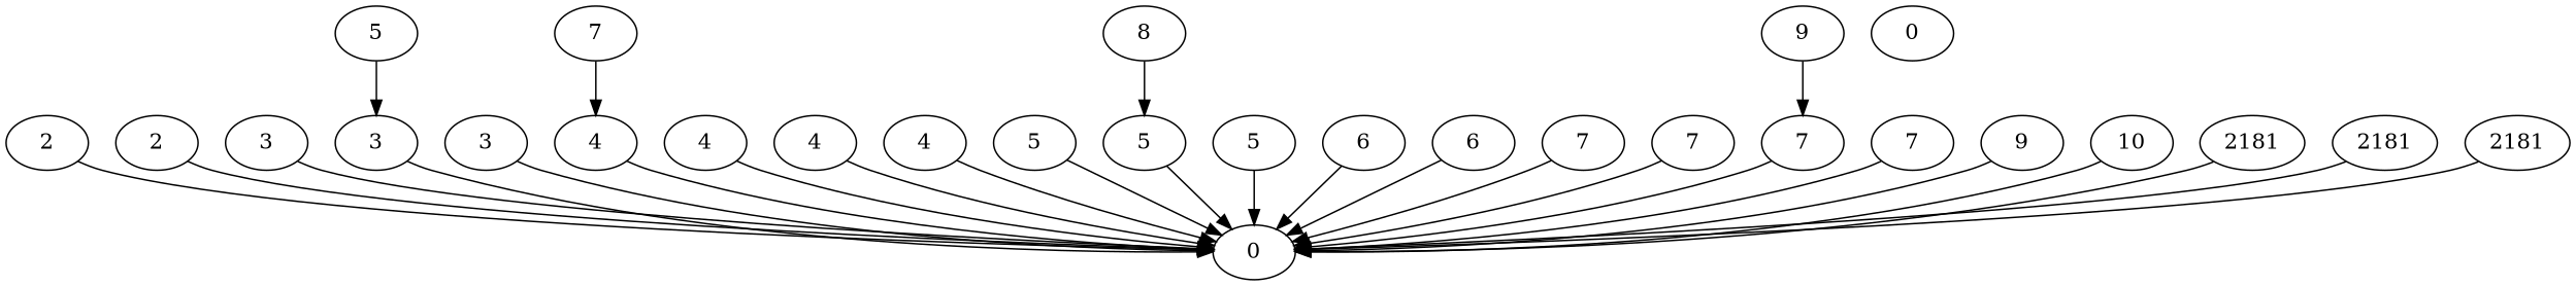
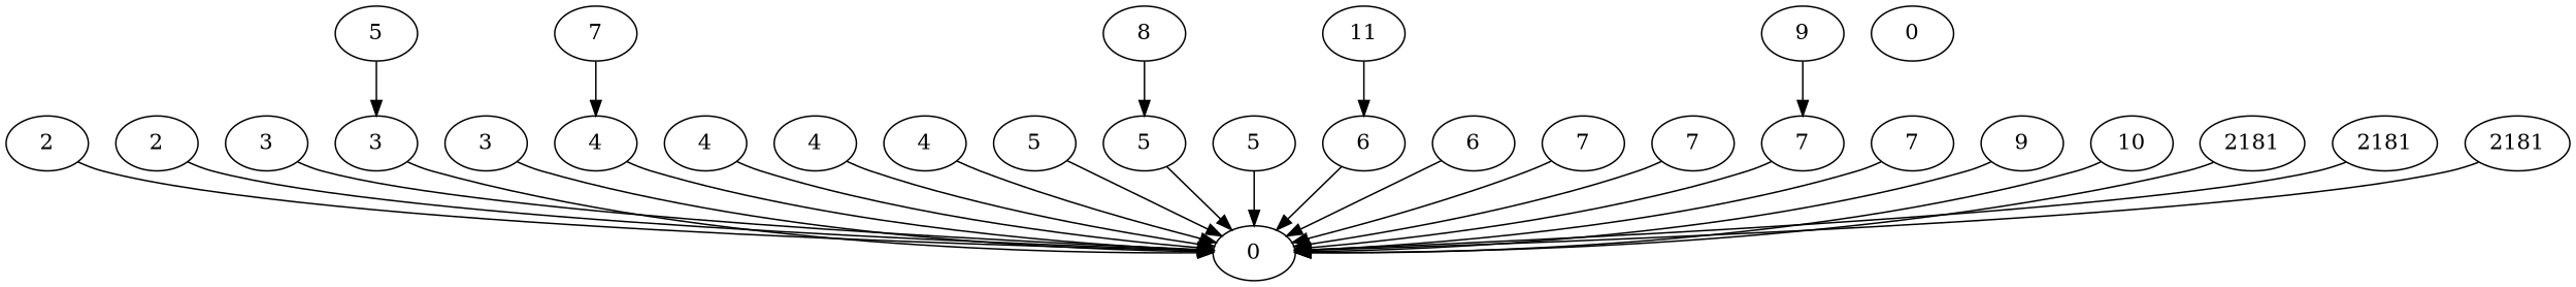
  digraph {
    n1 [label=2]
    0
    n3 [label=2]
    n4 [label=3]
    n5 [label=3]
    n6 [label=3]
    n7 [label=4]
    n8 [label=4]
    n9 [label=4]
    n10 [label=4]
    n11 [label=5]
    n12 [label=5]
    n13 [label=5]
    n14 [label=5]
    n15 [label=6]
    n16 [label=6]
    n17 [label=7]
    n18 [label=7]
    n19 [label=7]
    n20 [label=7]
    n21 [label=7]
    n22 [label=8]
    n23 [label=9]
    n24 [label=9]
    n25 [label=10]
+   n26 [label=11]
    n27 [label=2181]
    n28 [label=2181]
    n29 [label=2181]
    n30 [label=0]
    n1 -> 0
    n3 -> 0
    n4 -> 0
    n5 -> 0
    n6 -> 0
    n7 -> 0
    n8 -> 0
    n9 -> 0
    n10 -> 0
    n11 -> n5
    n12 -> 0
    n13 -> 0
    n14 -> 0
    n15 -> 0
    n16 -> 0
    n17 -> 0
    n18 -> 0
    n19 -> 0
    n20 -> n7
    n21 -> 0
    n22 -> n13
    n23 -> n19
    n24 -> 0
    n25 -> 0
+   n26 -> n15
    n27 -> 0
    n28 -> 0
    n29 -> 0
  }
